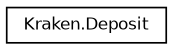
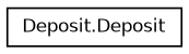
  digraph {
    rankdir=LR
-   n1 [color=black fillcolor=white fontname=Helvetica fontsize=10 height=0.2 label="Kraken.Deposit" shape=record style=filled width=0.4]
+   n1 [color=black fillcolor=white fontname=Helvetica fontsize=10 height=0.2 label="Deposit.Deposit" shape=record style=filled width=0.4]
  }
